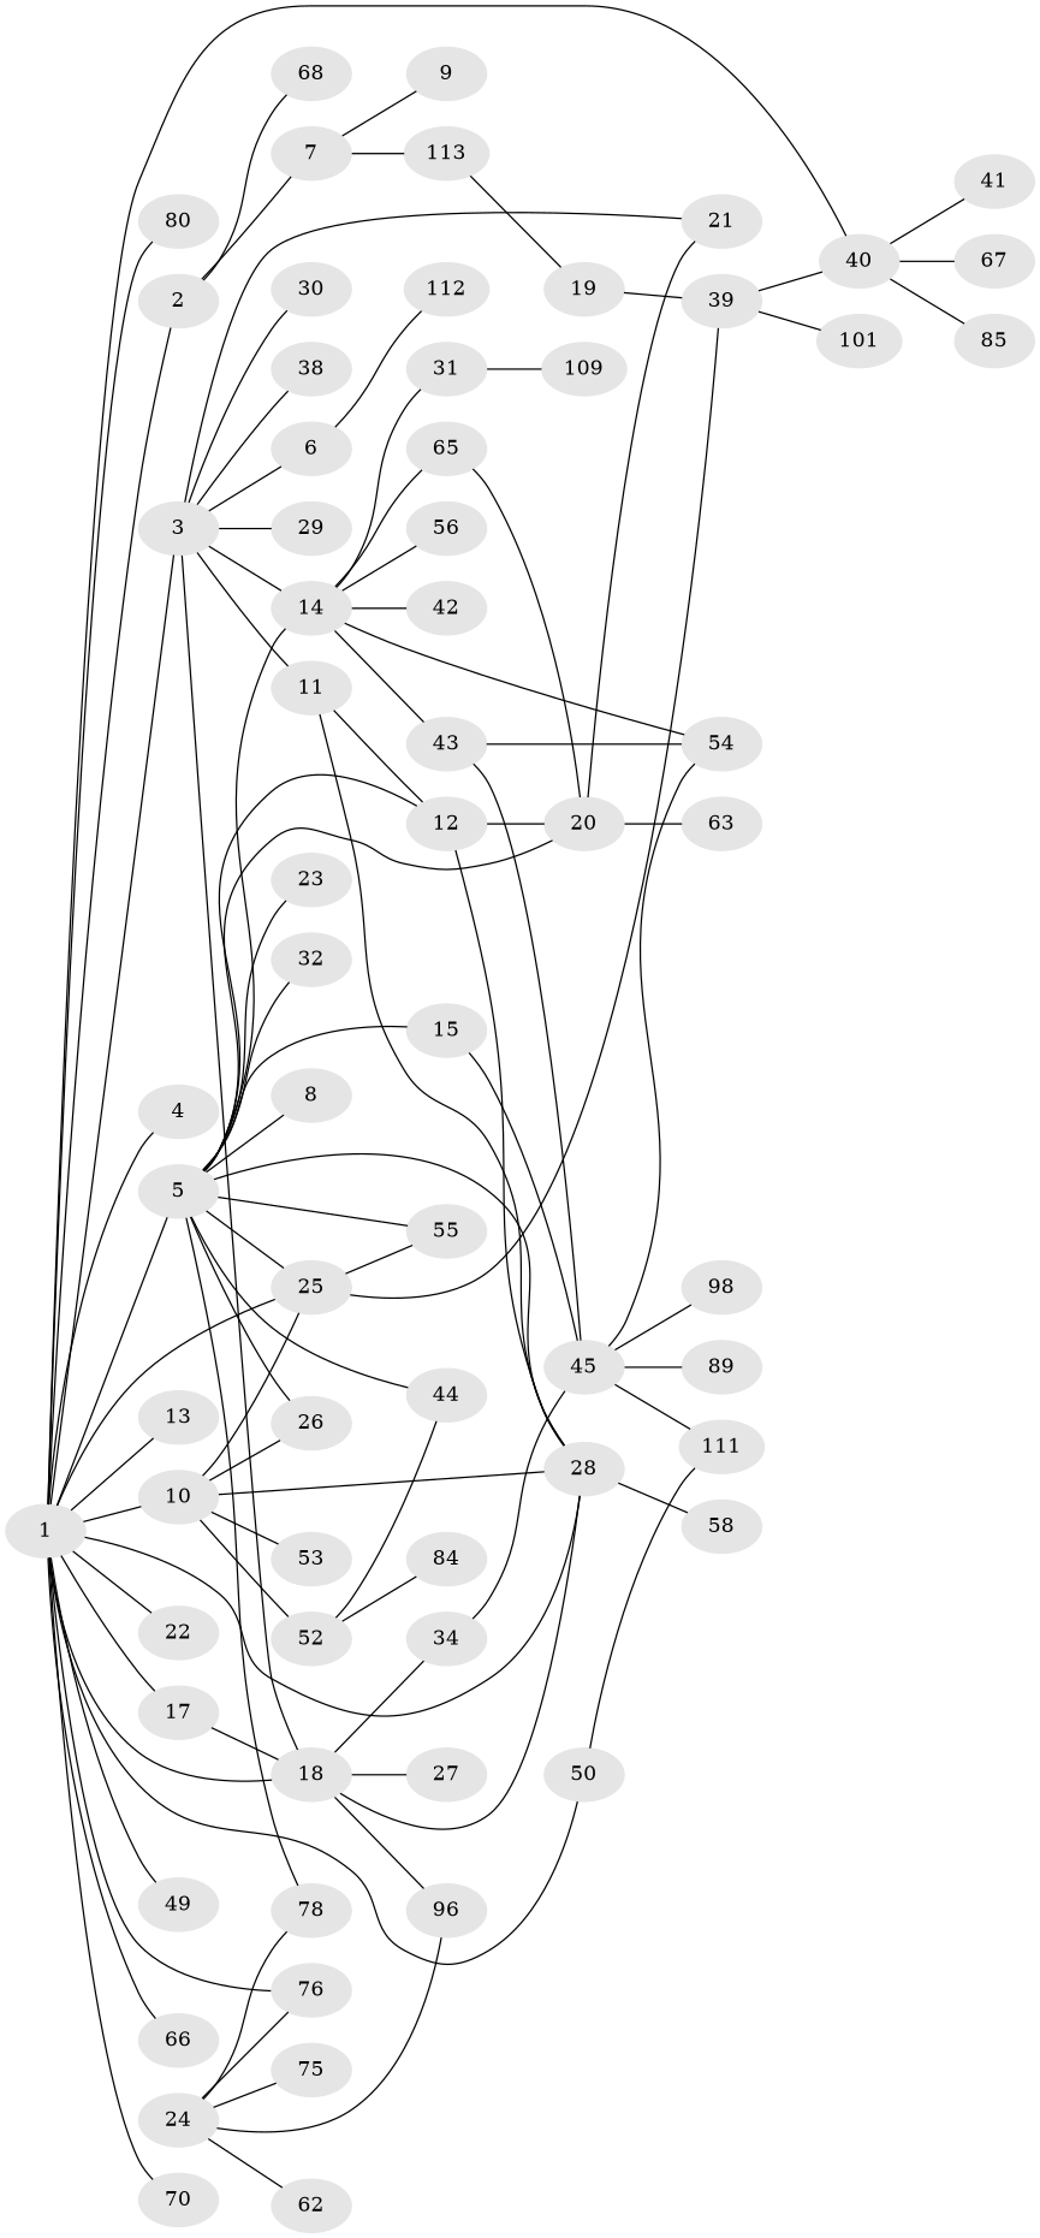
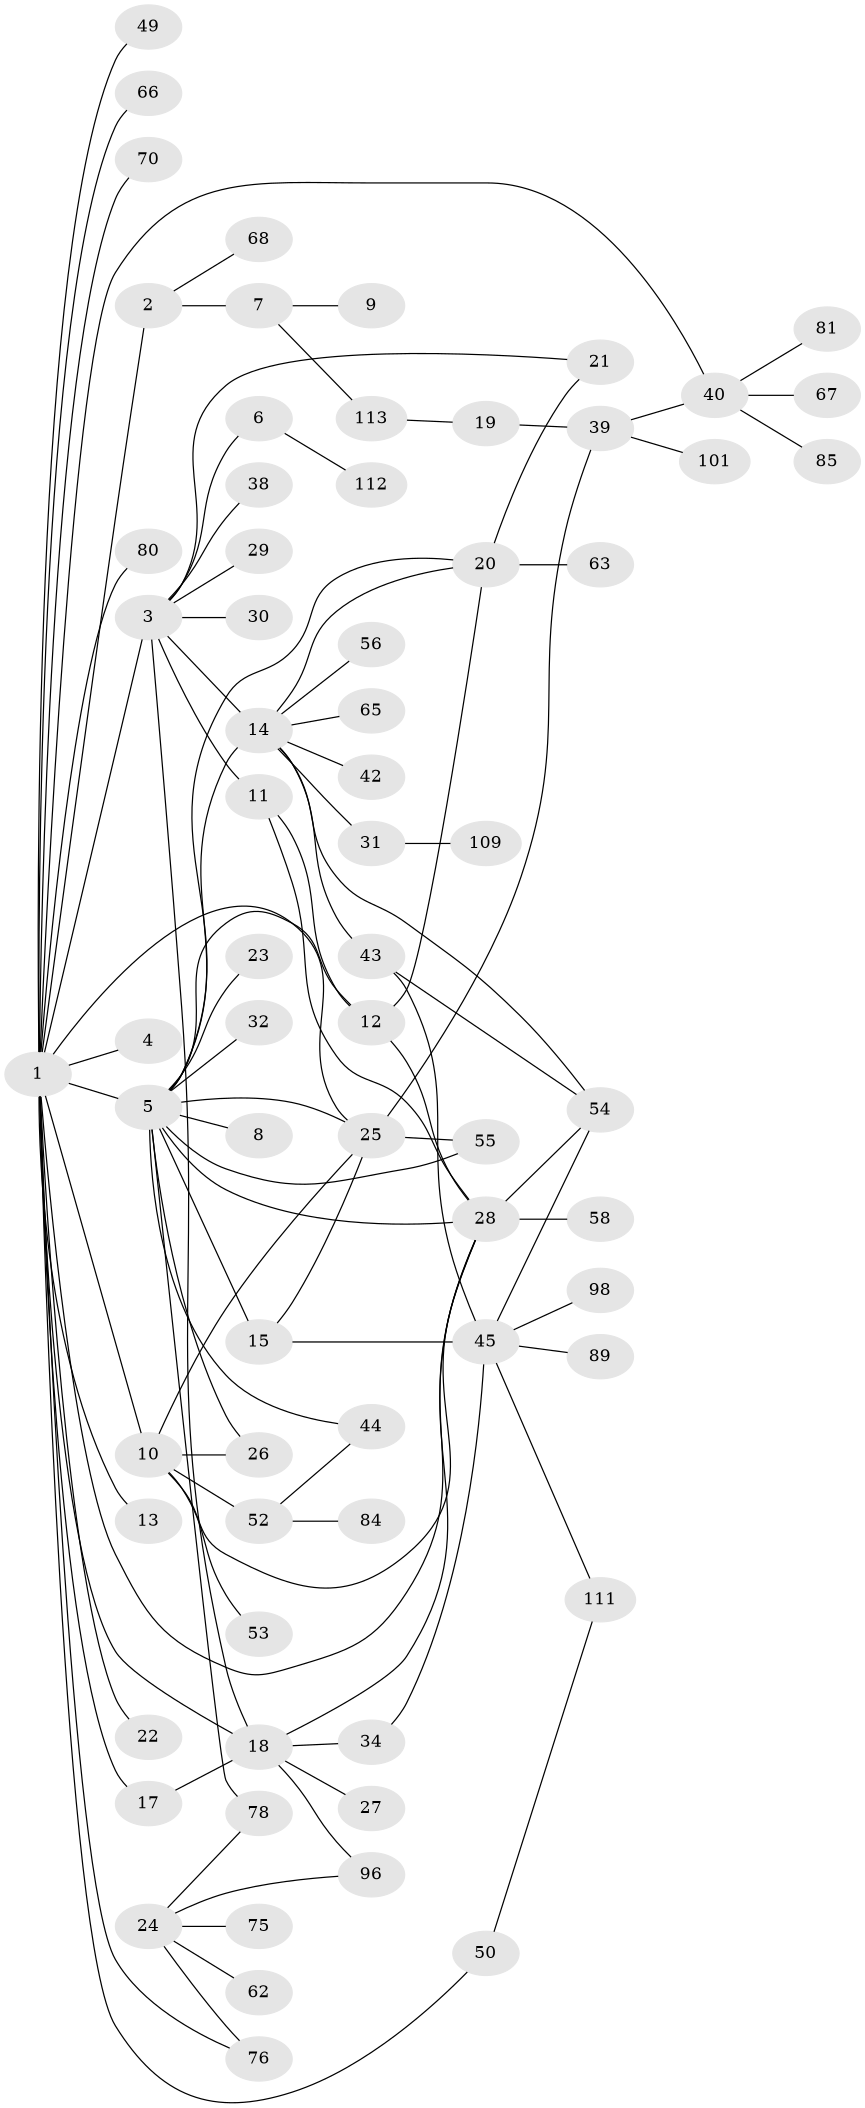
  graph {
    rankdir=LR
    node [color=gray90 style=filled]
    1
    2
    3
    4
    5
    10
    13 [super="+77"]
    17
    18
    22
    25 [super="+57+47+74+94+93"]
    28 [super="+33+35+48+114+72+97"]
    40
    49
    50
    66
    70
    76
    80
    7
    68
    6 [super="+37"]
    11
    14 [super="+36"]
    21
    29 [super="+87+100+117+110"]
    30
    38 [super="+46+51+105"]
    8
    12 [super="+106"]
    15
    20 [super="+44+104+116"]
    23
    26
    32
    55
    n37 [label=44 super="+102"]
    78
    52
    53
    27
    34 [super="+86"]
    96
    39 [super="+71+79"]
    54 [super="+60+92+73"]
    58
-   41
+   41 [label=81]
    67
    85
    111 [super="+115"]
    9 [super="+16"]
    113
    19 [super="+59"]
    112
    31
    42 [super="+61"]
    43 [super="+81"]
    56
    65
    45
    63
    84
    109
    89
    98
    24
    62
    75
    101
    1 -- 2
    1 -- 3
    1 -- 4
    1 -- 5
    1 -- 10
    1 -- 13
    1 -- 17
    1 -- 18
    1 -- 22
    1 -- 25
    1 -- 28
    1 -- 40
    1 -- 49
    1 -- 50
    1 -- 66
    1 -- 70
    1 -- 76
    1 -- 80
    2 -- 7
    2 -- 68
    3 -- 18
    3 -- 6
    3 -- 11
    3 -- 14
    3 -- 21
    3 -- 29 [weight=2]
    3 -- 30
    3 -- 38
    5 -- 25 [weight=2]
    5 -- 28
    5 -- 14
    5 -- 8
    5 -- 12
    5 -- 15
    5 -- 20
    5 -- 23
    5 -- 26
    5 -- 32
    5 -- 55
    5 -- n37
    5 -- 78
    10 -- 25
    10 -- 28
    10 -- 26
    10 -- 52
    10 -- 53
    17 -- 18
    18 -- 28
    18 -- 27
    18 -- 34
    18 -- 96
    25 -- 55
    25 -- 39
+   28 -- 54
    28 -- 58
    40 -- 41
    40 -- 67
    40 -- 85
    50 -- 111
    7 -- 9
    7 -- 113
    6 -- 112
    11 -- 28 [weight=2]
    11 -- 12
-   65 -- 20
+   14 -- 20
    14 -- 54
    14 -- 31
    14 -- 42
    14 -- 43
    14 -- 56
    14 -- 65
    12 -- 28
    12 -- 20
+   15 -- 25
    15 -- 45
    20 -- 21
    20 -- 63
    52 -- n37
    52 -- 84
    34 -- 45
    39 -- 40 [weight=2]
    39 -- 101
    113 -- 19
    19 -- 39
    31 -- 109
    43 -- 54
    43 -- 45
    45 -- 54
    45 -- 111
    45 -- 89
    45 -- 98
    24 -- 76
    24 -- 78
    24 -- 96
    24 -- 62
    24 -- 75
  }
